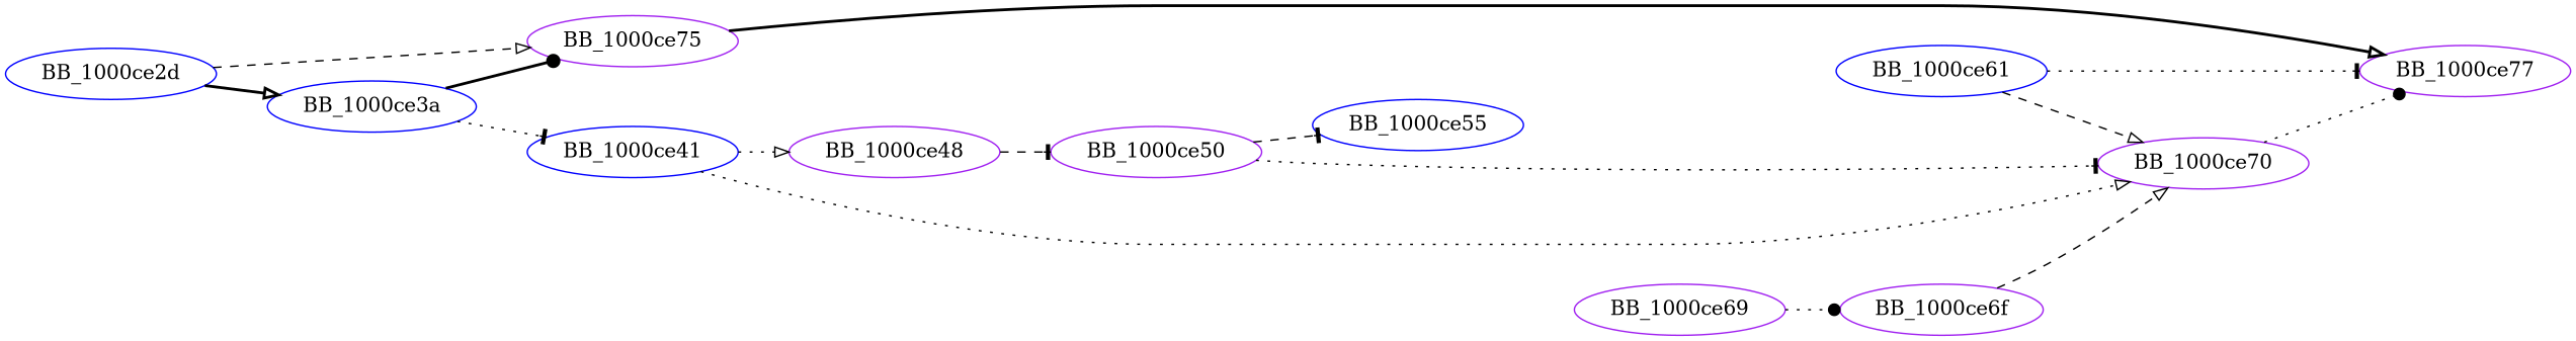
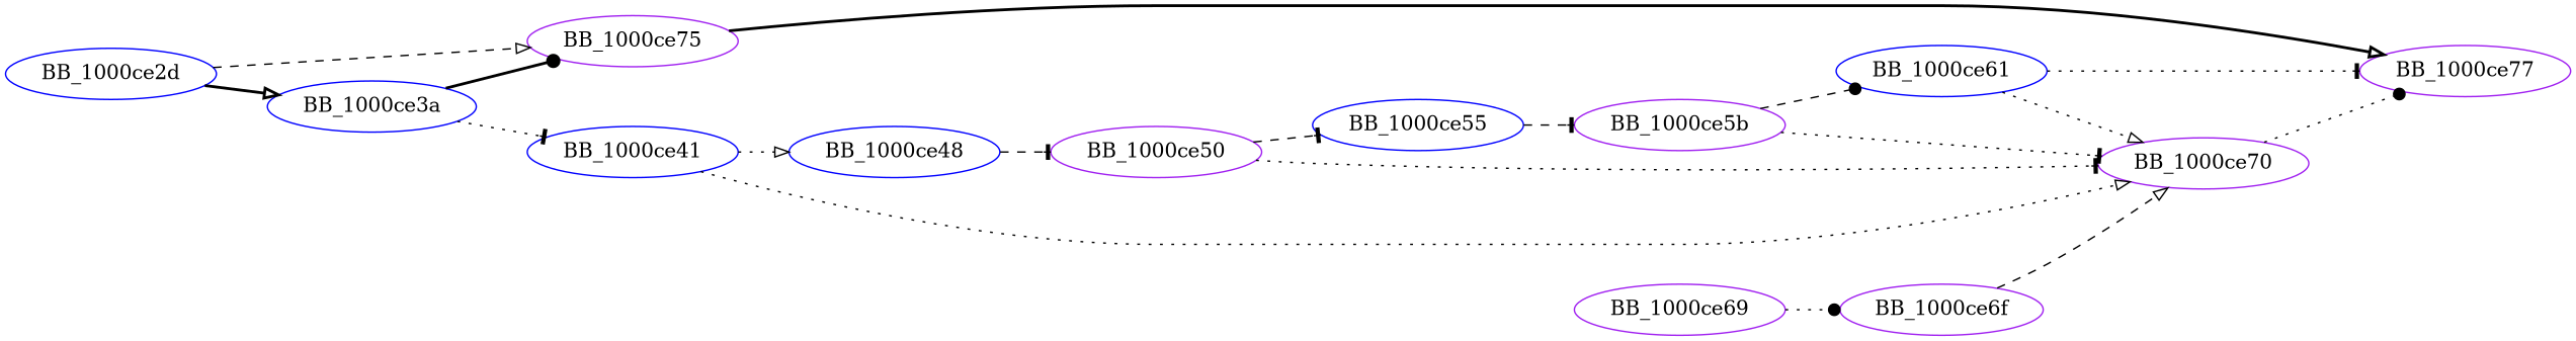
  digraph {
    rankdir=LR
    node [color=purple]
    edge [arrowhead=onormal style=dotted]
    BB_1000ce2d [color=blue]
    BB_1000ce3a [color=blue]
    BB_1000ce75
    BB_1000ce41 [color=blue]
    BB_1000ce77
-   BB_1000ce48
+   BB_1000ce48 [color=blue]
    BB_1000ce70
    BB_1000ce50
    BB_1000ce55 [color=blue]
+   BB_1000ce5b
    BB_1000ce61 [color=blue]
    BB_1000ce69
    BB_1000ce6f
    BB_1000ce2d -> BB_1000ce3a [style=bold]
    BB_1000ce2d -> BB_1000ce75 [style=dashed]
    BB_1000ce3a -> BB_1000ce75 [arrowhead=dot style=bold]
    BB_1000ce3a -> BB_1000ce41 [arrowhead=tee]
    BB_1000ce75 -> BB_1000ce77 [style=bold]
    BB_1000ce41 -> BB_1000ce48
    BB_1000ce41 -> BB_1000ce70
    BB_1000ce48 -> BB_1000ce50 [arrowhead=tee style=dashed]
    BB_1000ce70 -> BB_1000ce77 [arrowhead=dot]
    BB_1000ce50 -> BB_1000ce70 [arrowhead=tee]
    BB_1000ce50 -> BB_1000ce55 [arrowhead=tee style=dashed]
+   BB_1000ce55 -> BB_1000ce5b [arrowhead=tee style=dashed]
+   BB_1000ce5b -> BB_1000ce70 [arrowhead=tee]
+   BB_1000ce5b -> BB_1000ce61 [arrowhead=dot style=dashed]
    BB_1000ce61 -> BB_1000ce77 [arrowhead=tee]
-   BB_1000ce61 -> BB_1000ce70 [style=dashed]
+   BB_1000ce61 -> BB_1000ce70
    BB_1000ce69 -> BB_1000ce6f [arrowhead=dot]
    BB_1000ce6f -> BB_1000ce70 [style=dashed]
  }
